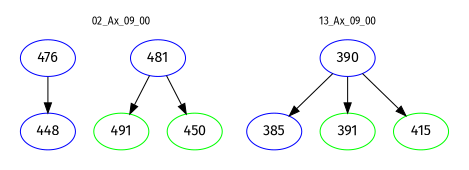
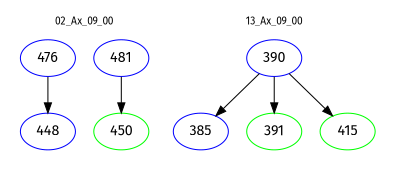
  digraph {
    fontname="Fira Sans"
    node [color=blue fontname="Fira Sans"]
    edge [color=black fontname="Fira Sans"]
    n1 [label=481]
    n2 [label=476]
-   n3 [color=green label=491]
    n4 [color=green label=450]
    n5 [label=448]
    n6 [label=390]
    n7 [label=385]
    n8 [color=green label=391]
    n9 [color=green label=415]
    subgraph cluster_1 {
      color=white
      fontsize=10
      label="02_Ax_09_00"
      n1
      n2
-     n3
      n4
      n5
    }
    subgraph cluster_2 {
      color=white
      fontsize=10
      label="13_Ax_09_00"
      n6
      n7
      n8
      n9
    }
-   n1 -> n3
    n1 -> n4
    n2 -> n5
    n6 -> n7
    n6 -> n8
    n6 -> n9
  }
